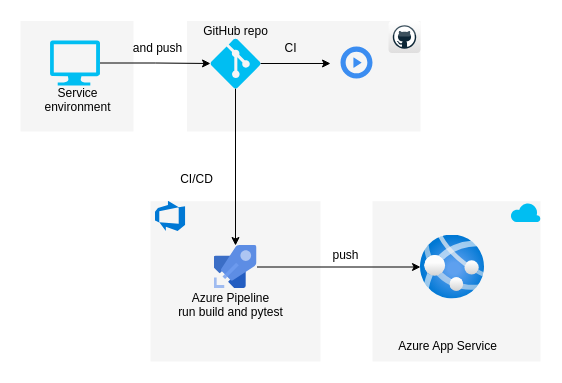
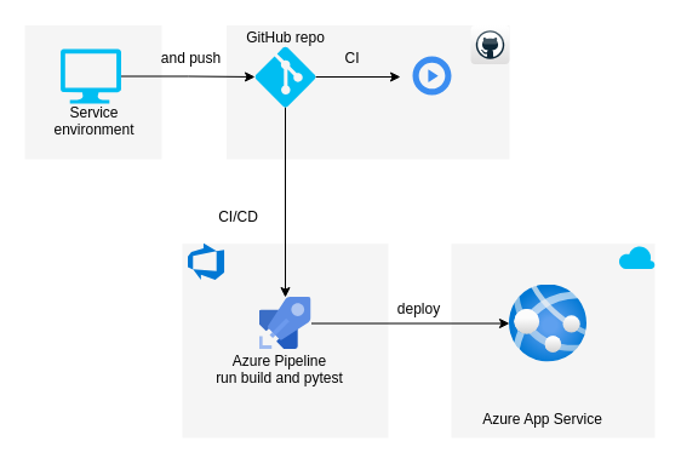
  <mxCell id="0" />
  <mxCell id="1" parent="0" />
  <mxCell id="2" value="" style="rounded=0;whiteSpace=wrap;html=1;fillColor=#f5f5f5;strokeColor=none;fontColor=#333333;labelBackgroundColor=none;" vertex="1" parent="1"><mxGeometry x="372" y="200.75" width="168" height="160.25" as="geometry" /></mxCell>
  <mxCell id="3" value="" style="rounded=0;whiteSpace=wrap;html=1;fillColor=#f5f5f5;strokeColor=none;fontColor=#333333;labelBackgroundColor=none;" vertex="1" parent="1"><mxGeometry x="150" y="200.75" width="170" height="160.25" as="geometry" /></mxCell>
  <mxCell id="4" value="" style="rounded=0;whiteSpace=wrap;html=1;fillColor=#f5f5f5;strokeColor=none;fontColor=#333333;labelBackgroundColor=none;" vertex="1" parent="1"><mxGeometry x="20" y="20.5" width="113" height="110.5" as="geometry" /></mxCell>
  <mxCell id="5" value="" style="rounded=0;whiteSpace=wrap;html=1;fillColor=#f5f5f5;strokeColor=none;fontColor=#333333;labelBackgroundColor=none;" vertex="1" parent="1"><mxGeometry x="186.5" y="20.5" width="233.5" height="110.5" as="geometry" /></mxCell>
  <mxCell id="6" value="" style="aspect=fixed;html=1;points=[];align=center;image;fontSize=12;image=img/lib/azure2/app_services/App_Services.svg;" vertex="1" parent="1"><mxGeometry x="420" y="234.5" width="64" height="64" as="geometry" /></mxCell>
  <mxCell id="7" value="" style="aspect=fixed;html=1;points=[];align=center;image;fontSize=12;image=img/lib/mscae/Azure_DevOps.svg;" vertex="1" parent="1"><mxGeometry x="155" y="200.75" width="30.25" height="30.25" as="geometry" /></mxCell>
  <mxCell id="8" style="edgeStyle=orthogonalEdgeStyle;rounded=0;orthogonalLoop=1;jettySize=auto;html=1;exitX=1;exitY=0.5;exitDx=0;exitDy=0;exitPerimeter=0;entryX=-0.312;entryY=0.531;entryDx=0;entryDy=0;entryPerimeter=0;" edge="1" parent="1" source="10" target="17"><mxGeometry relative="1" as="geometry" /></mxCell>
  <mxCell id="9" style="edgeStyle=orthogonalEdgeStyle;rounded=0;orthogonalLoop=1;jettySize=auto;html=1;exitX=0.5;exitY=1;exitDx=0;exitDy=0;exitPerimeter=0;" edge="1" parent="1" source="10" target="12"><mxGeometry relative="1" as="geometry" /></mxCell>
  <mxCell id="10" value="" style="verticalLabelPosition=bottom;html=1;verticalAlign=top;align=center;strokeColor=none;fillColor=#00BEF2;shape=mxgraph.azure.git_repository;" vertex="1" parent="1"><mxGeometry x="210" y="38" width="50" height="50" as="geometry" /></mxCell>
  <mxCell id="11" style="edgeStyle=orthogonalEdgeStyle;rounded=0;orthogonalLoop=1;jettySize=auto;html=1;" edge="1" parent="1" source="12" target="6"><mxGeometry relative="1" as="geometry" /></mxCell>
  <mxCell id="12" value="" style="aspect=fixed;html=1;points=[];align=center;image;fontSize=12;image=img/lib/mscae/Azure_Pipelines.svg;" vertex="1" parent="1"><mxGeometry x="213.5" y="245" width="43" height="43" as="geometry" /></mxCell>
  <mxCell id="13" style="edgeStyle=orthogonalEdgeStyle;rounded=0;orthogonalLoop=1;jettySize=auto;html=1;exitX=1;exitY=0.5;exitDx=0;exitDy=0;entryX=0;entryY=0.5;entryDx=0;entryDy=0;entryPerimeter=0;exitPerimeter=0;" edge="1" parent="1" source="14" target="10"><mxGeometry relative="1" as="geometry"><mxPoint x="120" y="62.5" as="sourcePoint" /></mxGeometry></mxCell>
  <mxCell id="14" value="" style="verticalLabelPosition=bottom;html=1;verticalAlign=top;align=center;strokeColor=none;fillColor=#00BEF2;shape=mxgraph.azure.computer;pointerEvents=1;" vertex="1" parent="1"><mxGeometry x="49.5" y="40" width="50" height="45" as="geometry" /></mxCell>
  <mxCell id="15" value="Service&lt;br&gt;environment&lt;br&gt;" style="text;html=1;resizable=0;points=[];autosize=1;align=center;verticalAlign=top;spacingTop=-4;labelBackgroundColor=none;" vertex="1" parent="1"><mxGeometry x="31.5" y="83" width="90" height="30" as="geometry" /></mxCell>
  <mxCell id="16" value="and push" style="text;html=1;resizable=0;points=[];autosize=1;align=center;verticalAlign=top;spacingTop=-4;labelBackgroundColor=none;" vertex="1" parent="1"><mxGeometry x="126.5" y="38" width="60" height="20" as="geometry" /></mxCell>
  <mxCell id="17" value="" style="html=1;aspect=fixed;strokeColor=none;shadow=0;align=center;verticalAlign=top;fillColor=#3B8DF1;shape=mxgraph.gcp2.play_start" vertex="1" parent="1"><mxGeometry x="340" y="46" width="32" height="32" as="geometry" /></mxCell>
  <mxCell id="18" value="CI" style="text;html=1;resizable=0;points=[];autosize=1;align=center;verticalAlign=top;spacingTop=-4;labelBackgroundColor=none;" vertex="1" parent="1"><mxGeometry x="275" y="38" width="30" height="20" as="geometry" /></mxCell>
  <mxCell id="19" value="GitHub repo&lt;br&gt;" style="text;html=1;resizable=0;points=[];autosize=1;align=center;verticalAlign=top;spacingTop=-4;labelBackgroundColor=none;" vertex="1" parent="1"><mxGeometry x="195" y="20.5" width="80" height="20" as="geometry" /></mxCell>
  <mxCell id="20" value="Azure Pipeline&lt;br&gt;run build and pytest" style="text;html=1;resizable=0;points=[];autosize=1;align=center;verticalAlign=top;spacingTop=-4;labelBackgroundColor=none;" vertex="1" parent="1"><mxGeometry x="155" y="288" width="150" height="30" as="geometry" /></mxCell>
  <mxCell id="21" value="CI/CD" style="text;html=1;resizable=0;points=[];autosize=1;align=center;verticalAlign=top;spacingTop=-4;labelBackgroundColor=none;" vertex="1" parent="1"><mxGeometry x="170.5" y="169" width="50" height="20" as="geometry" /></mxCell>
  <mxCell id="22" value="Azure App Service&lt;br&gt;" style="text;html=1;resizable=0;points=[];autosize=1;align=center;verticalAlign=top;spacingTop=-4;labelBackgroundColor=none;" vertex="1" parent="1"><mxGeometry x="392" y="336" width="110" height="20" as="geometry" /></mxCell>
  <mxCell id="23" value="" style="dashed=0;outlineConnect=0;html=1;align=center;labelPosition=center;verticalLabelPosition=bottom;verticalAlign=top;shape=mxgraph.webicons.github;gradientColor=#DFDEDE" vertex="1" parent="1"><mxGeometry x="388" y="20.5" width="32" height="32" as="geometry" /></mxCell>
  <mxCell id="24" value="" style="verticalLabelPosition=bottom;html=1;verticalAlign=top;align=center;strokeColor=none;fillColor=#00BEF2;shape=mxgraph.azure.cloud;" vertex="1" parent="1"><mxGeometry x="510" y="202" width="30" height="19.5" as="geometry" /></mxCell>
- <mxCell id="25" value="push" style="text;html=1;resizable=0;points=[];autosize=1;align=center;verticalAlign=top;spacingTop=-4;labelBackgroundColor=none;" vertex="1" parent="1"><mxGeometry x="320" y="245" width="50" height="20" as="geometry" /></mxCell>
+ <mxCell id="25" value="deploy" style="text;html=1;resizable=0;points=[];autosize=1;align=center;verticalAlign=top;spacingTop=-4;labelBackgroundColor=none;" vertex="1" parent="1"><mxGeometry x="320" y="245" width="50" height="20" as="geometry" /></mxCell>
